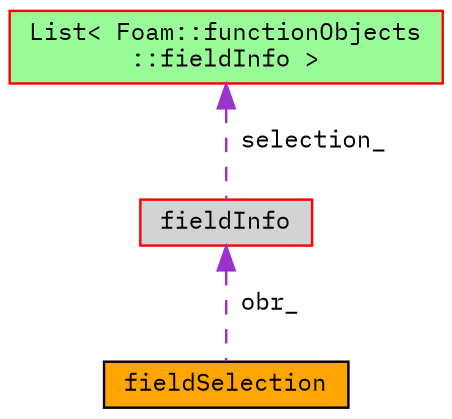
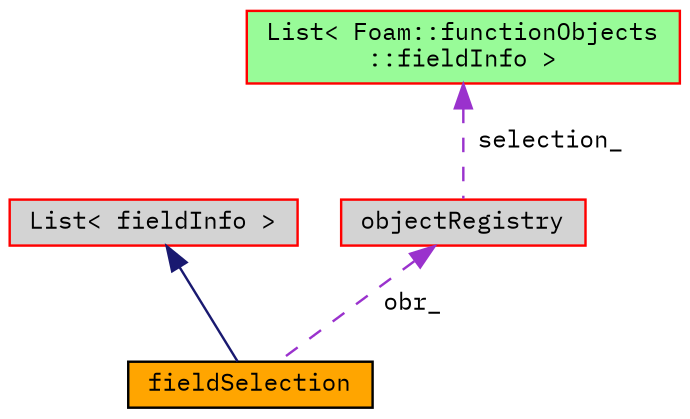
  digraph {
    fontname="IBM Plex Mono"
    node [color=red fillcolor=lightgrey fontname="IBM Plex Mono" fontsize=10 shape=record style=filled]
    edge [color=darkorchid3 dir=back fontname="IBM Plex Mono" fontsize=10 labelfontname=Helvetica labelfontsize=10 style=dashed]
    n1 [color=black fillcolor=orange fontcolor=black height=0.2 label=fieldSelection width=0.4]
+   n2 [height=0.2 label="List\< fieldInfo \>" width=0.4]
    n3 [fillcolor=palegreen height=0.2 label="List\< Foam::functionObjects\l::fieldInfo \>" width=0.4]
-   n4 [height=0.2 label=fieldInfo width=0.4]
+   n4 [height=0.2 label=objectRegistry width=0.4]
+   n2 -> n1 [color=midnightblue style=solid]
    n3 -> n4 [label=" selection_"]
    n4 -> n1 [label=" obr_"]
  }
